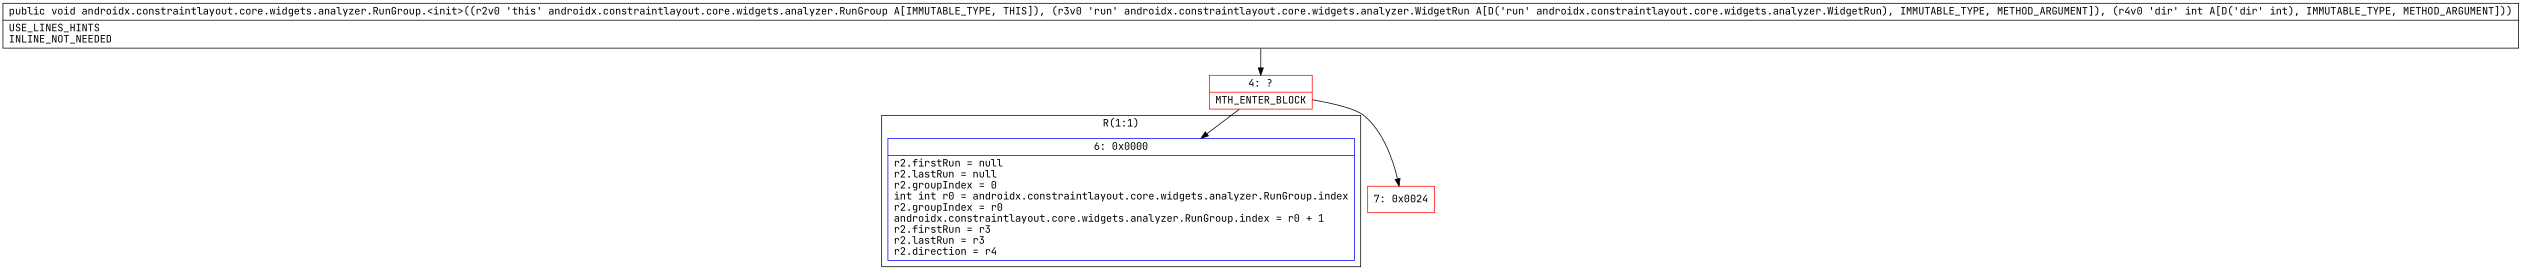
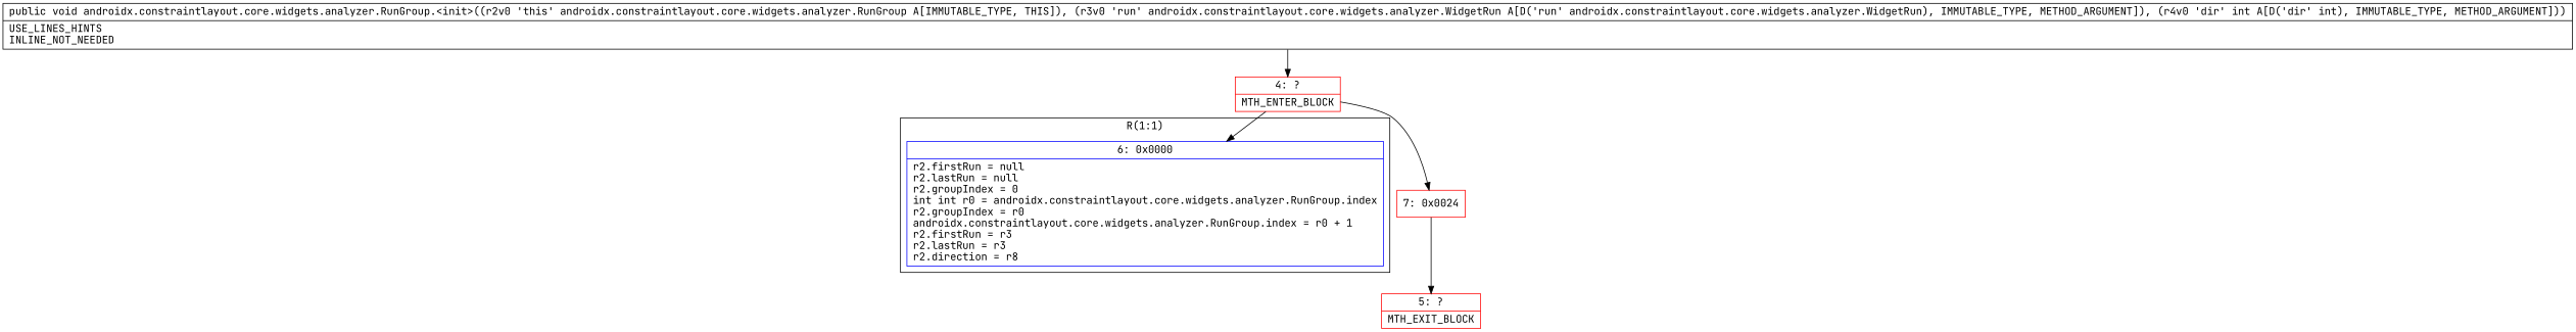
  digraph {
    fontname="JetBrains Mono"
    node [color=red fontname="JetBrains Mono" shape=record]
    edge [fontname="JetBrains Mono"]
-   n1 [color=blue label="{6\:\ 0x0000|r2.firstRun = null\lr2.lastRun = null\lr2.groupIndex = 0\lint int r0 = androidx.constraintlayout.core.widgets.analyzer.RunGroup.index\lr2.groupIndex = r0\landroidx.constraintlayout.core.widgets.analyzer.RunGroup.index = r0 + 1\lr2.firstRun = r3\lr2.lastRun = r3\lr2.direction = r4\l}"]
+   n1 [color=blue label="{6\:\ 0x0000|r2.firstRun = null\lr2.lastRun = null\lr2.groupIndex = 0\lint int r0 = androidx.constraintlayout.core.widgets.analyzer.RunGroup.index\lr2.groupIndex = r0\landroidx.constraintlayout.core.widgets.analyzer.RunGroup.index = r0 + 1\lr2.firstRun = r3\lr2.lastRun = r3\lr2.direction = r8\l}"]
    n2 [label="{7\:\ 0x0024}"]
+   n3 [label="{5\:\ ?|MTH_EXIT_BLOCK\l}"]
    n4 [label="{4\:\ ?|MTH_ENTER_BLOCK\l}"]
    n5 [label="{public void androidx.constraintlayout.core.widgets.analyzer.RunGroup.\<init\>((r2v0 'this' androidx.constraintlayout.core.widgets.analyzer.RunGroup A[IMMUTABLE_TYPE, THIS]), (r3v0 'run' androidx.constraintlayout.core.widgets.analyzer.WidgetRun A[D('run' androidx.constraintlayout.core.widgets.analyzer.WidgetRun), IMMUTABLE_TYPE, METHOD_ARGUMENT]), (r4v0 'dir' int A[D('dir' int), IMMUTABLE_TYPE, METHOD_ARGUMENT]))  | USE_LINES_HINTS\lINLINE_NOT_NEEDED\l}" color=""]
    subgraph cluster_1 {
      label="R(1:1)"
      n1
    }
+   n2 -> n3
    n4 -> n1
    n4 -> n2
    n5 -> n4
  }
